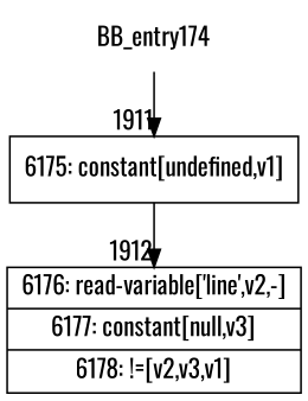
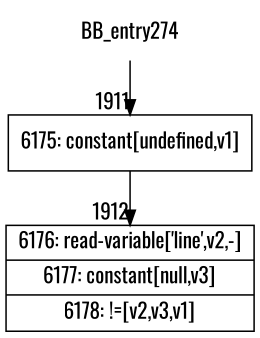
  digraph {
    fontname=Oswald
    rankdir=TD
    node [fontname=Oswald shape=record]
    edge [fontname=Oswald headport=n tailport=s]
-   BB_entry174 [shape=none]
+   BB_entry174 [shape=none label=BB_entry274]
    n2 [label="{6175: constant[undefined,v1]}"]
    n3 [label="{6176: read-variable['line',v2,-]|6177: constant[null,v3]|6178: !=[v2,v3,v1]}"]
    BB_entry174 -> n2 [headlabel="    1911"]
    n2 -> n3 [headlabel="      1912"]
  }
